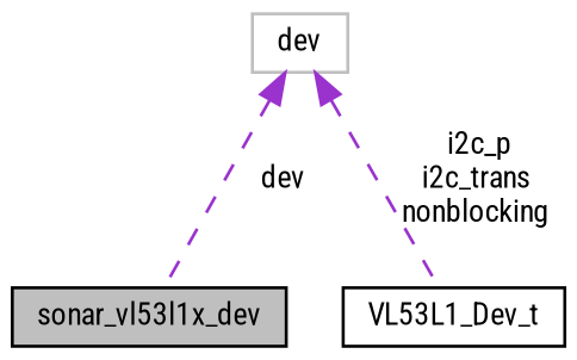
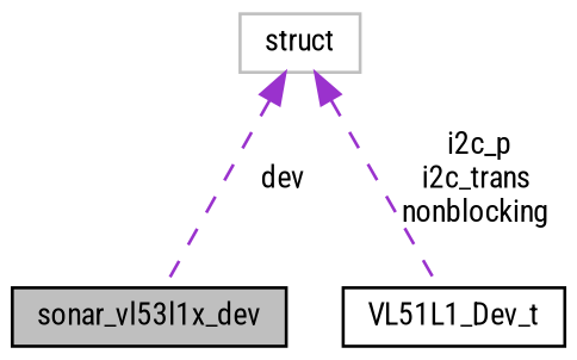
  digraph {
    fontname="Roboto Condensed"
    node [color=black fillcolor=white fontname="Roboto Condensed" fontsize=10 shape=record style=filled]
    edge [color=darkorchid3 dir=back fontname="Roboto Condensed" fontsize=10 labelfontname=FreeSans labelfontsize=10 style=dashed]
    n1 [fillcolor=grey75 fontcolor=black height=0.2 label=sonar_vl53l1x_dev width=0.4]
-   n2 [height=0.2 label=VL53L1_Dev_t width=0.4]
-   n3 [color=grey75 height=0.2 label=dev width=0.4]
+   n2 [height=0.2 label=VL51L1_Dev_t width=0.4]
+   n3 [color=grey75 height=0.2 label=struct width=0.4]
    n3 -> n1 [label=" dev"]
    n3 -> n2 [label=" i2c_p\ni2c_trans\nnonblocking"]
  }
